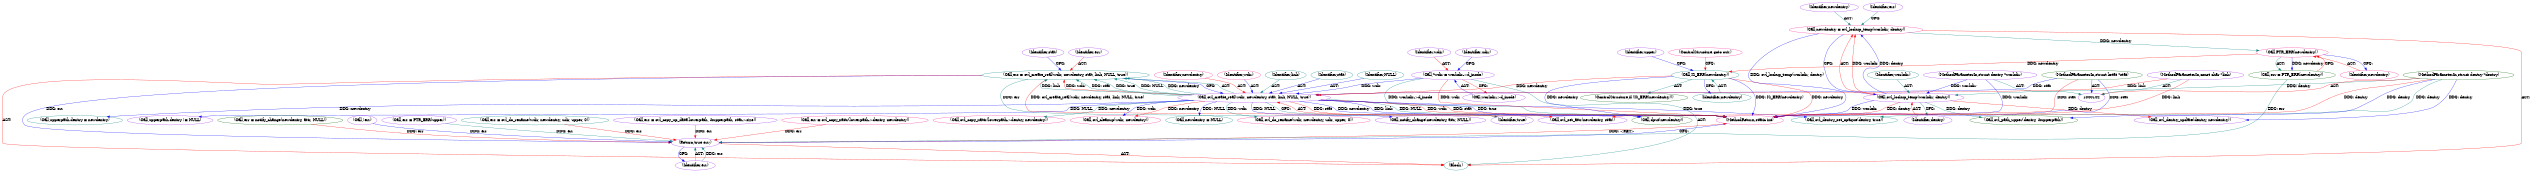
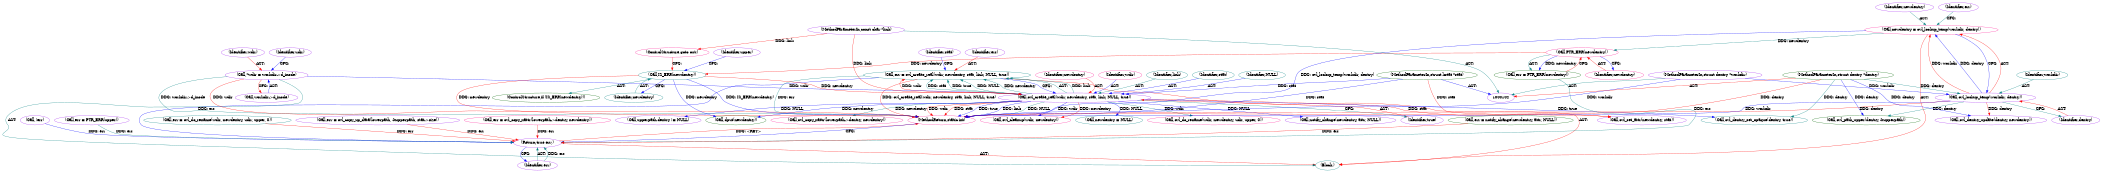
  digraph {
    node [color=purple]
    edge [color=blue]
    n1 [color=teal label="(Call,err = ovl_create_real(wdir, newdentry, stat, link, NULL, true))"]
    n2 [label="(Call,ovl_create_real(wdir, newdentry, stat, link, NULL, true))"]
    n3 [label="(Return,true err;)"]
    n4 [color=teal label="(Block,)"]
    n5 [color=deeppink label="(MethodReturn,static int)"]
-   n6 [color=teal label="(Call,upperpath.dentry = newdentry)"]
    n7 [label="(Call,upperpath.dentry != NULL)"]
    n8 [color=deeppink label="(Call,ovl_copy_xattr(lowerpath->dentry, newdentry))"]
    n9 [color=darkgreen label="(Call,dput(newdentry))"]
    n10 [label="(Call,ovl_set_attr(newdentry, stat))"]
    n11 [color=deeppink label="(Call,ovl_cleanup(wdir, newdentry))"]
    n12 [color=teal label="(Call,newdentry = NULL)"]
    n13 [color=teal label="(Call,ovl_dentry_set_opaque(dentry, true))"]
    n14 [color=deeppink label="(Call,ovl_do_rename(wdir, newdentry, udir, upper, 0))"]
    n15 [label="(Call,notify_change(newdentry, attr, NULL))"]
    n16 [label="(Identifier,true)"]
    n17 [label="(Identifier,err)"]
    n18 [label="(Call,*wdir = workdir->d_inode)"]
    n19 [label="(Call,workdir->d_inode)"]
    n20 [color=teal label="(Call,IS_ERR(newdentry))"]
    n21 [color=darkgreen label="(ControlStructure,if (IS_ERR(newdentry)))"]
    n22 [color=teal label="(Identifier,newdentry)"]
    n23 [color=deeppink label="(Call,PTR_ERR(newdentry))"]
    n24 [color=darkgreen label="(Call,err = PTR_ERR(newdentry))"]
    n25 [color=deeppink label="(Identifier,newdentry)"]
    n26 [color=deeppink label="(Call,newdentry = ovl_lookup_temp(workdir, dentry))"]
    n27 [label="(Call,ovl_lookup_temp(workdir, dentry))"]
    n28 [color=darkgreen label="(Call,ovl_path_upper(dentry, &upperpath))"]
    n29 [label="(Identifier,dentry)"]
    n30 [label="(Call,ovl_dentry_update(dentry, newdentry))"]
    n31 [label="(MethodParameterIn,struct dentry *workdir)"]
    1000102
    n33 [color=darkgreen label="(MethodParameterIn,struct dentry *dentry)"]
    n34 [color=darkgreen label="(MethodParameterIn,struct kstat *stat)"]
    n35 [label="(MethodParameterIn,const char *link)"]
    n36 [color=deeppink label="(Identifier,newdentry)"]
    n37 [label="(Identifier,wdir)"]
    n38 [color=deeppink label="(Identifier,wdir)"]
    n39 [label="(Identifier,udir)"]
    n40 [color=teal label="(Identifier,link)"]
    n41 [label="(Identifier,stat)"]
    n42 [label="(Identifier,err)"]
    n43 [color=darkgreen label="(Call,err = notify_change(newdentry, attr, NULL))"]
    n44 [color=teal label="(Identifier,workdir)"]
    n45 [label="(Identifier,upper)"]
    n46 [label="(Identifier,newdentry)"]
    n47 [label="(Call,!err)"]
    n48 [label="(Call,err = PTR_ERR(upper))"]
    n49 [color=teal label="(Call,err = ovl_do_rename(wdir, newdentry, udir, upper, 0))"]
    n50 [label="(Call,err = ovl_copy_up_data(lowerpath, &upperpath, stat->size))"]
    n51 [color=teal label="(Identifier,stat)"]
    n52 [label="(Identifier,err)"]
    n53 [color=deeppink label="(ControlStructure,goto out;)"]
    n54 [color=deeppink label="(Call,err = ovl_copy_xattr(lowerpath->dentry, newdentry))"]
    n55 [color=teal label="(Identifier,NULL)"]
    n1 -> n2 [label="CFG: "]
    n1 -> n3 [label="DDG: err"]
    n1 -> n4 [color=red label="AST: "]
    n1 -> n5 [color=teal label="DDG: err"]
    n1 -> n5 [color=red label="DDG: ovl_create_real(wdir, newdentry, stat, link, NULL, true)"]
    n2 -> n1 [color=teal label="AST: "]
    n2 -> n1 [color=teal label="DDG: link"]
    n2 -> n1 [color=red label="DDG: wdir"]
    n2 -> n1 [color=teal label="DDG: stat"]
    n2 -> n1 [color=teal label="DDG: true"]
    n2 -> n1 [color=teal label="DDG: NULL"]
    n2 -> n1 [color=teal label="DDG: newdentry"]
    n2 -> n5 [color=teal label="DDG: NULL"]
    n2 -> n5 [color=red label="DDG: wdir"]
    n2 -> n5 [color=red label="DDG: stat"]
    n2 -> n5 [label="DDG: true"]
    n2 -> n5 [label="DDG: link"]
-   n2 -> n6 [label="DDG: newdentry"]
    n2 -> n7 [label="DDG: NULL"]
    n2 -> n8 [color=teal label="DDG: newdentry"]
    n2 -> n9 [label="DDG: newdentry"]
    n2 -> n10 [color=red label="DDG: stat"]
    n2 -> n11 [label="DDG: wdir"]
    n2 -> n11 [color=red label="DDG: newdentry"]
    n2 -> n12 [label="DDG: NULL"]
    n2 -> n13 [label="DDG: true"]
    n2 -> n14 [color=teal label="DDG: wdir"]
    n2 -> n15 [label="DDG: NULL"]
    n2 -> n16 [color=teal label="CFG: "]
    n3 -> n4 [color=red label="AST: "]
    n3 -> n5 [color=red label="DDG: <RET>"]
    n3 -> n17 [label="CFG: "]
    n5 -> n3 [label="CFG: "]
    n16 -> n2 [color=red label="AST: "]
    n17 -> n3 [color=teal label="AST: "]
    n17 -> n3 [color=teal label="DDG: err"]
    n18 -> n2 [label="DDG: wdir"]
    n18 -> n4 [color=teal label="AST: "]
    n18 -> n5 [color=teal label="DDG: workdir->d_inode"]
    n18 -> n5 [color=red label="DDG: wdir"]
    n18 -> n19 [color=red label="CFG: "]
    n19 -> n18 [label="AST: "]
    n20 -> n2 [color=red label="DDG: newdentry"]
    n20 -> n5 [color=red label="DDG: newdentry"]
    n20 -> n5 [label="DDG: IS_ERR(newdentry)"]
    n20 -> n9 [label="DDG: newdentry"]
    n20 -> n21 [color=teal label="AST: "]
    n20 -> n22 [label="CFG: "]
    n22 -> n20 [color=teal label="AST: "]
    n23 -> n20 [color=red label="DDG: newdentry"]
    n23 -> n24 [color=teal label="AST: "]
    n23 -> n24 [label="DDG: newdentry"]
    n23 -> n25 [label="CFG: "]
    n24 -> n3 [color=teal label="DDG: err"]
    n24 -> n23 [color=red label="CFG: "]
    n25 -> n23 [color=red label="AST: "]
    n26 -> n4 [color=red label="AST: "]
    n26 -> n5 [label="DDG: ovl_lookup_temp(workdir, dentry)"]
    n26 -> n23 [color=teal label="DDG: newdentry"]
    n26 -> n27 [label="CFG: "]
    n27 -> n5 [color=red label="DDG: dentry"]
    n27 -> n5 [label="DDG: workdir"]
    n27 -> n26 [color=red label="AST: "]
    n27 -> n26 [color=red label="DDG: workdir"]
    n27 -> n26 [label="DDG: dentry"]
    n27 -> n28 [color=teal label="DDG: dentry"]
    n27 -> n29 [color=teal label="CFG: "]
    n27 -> n30 [color=red label="DDG: dentry"]
    n29 -> n27 [color=red label="AST: "]
    n31 -> n5 [label="DDG: workdir"]
    n31 -> n27 [label="DDG: workdir"]
    n31 -> 1000102 [color=teal label="AST: "]
    n33 -> n5 [color=red label="DDG: dentry"]
    n33 -> n13 [color=teal label="DDG: dentry"]
    n33 -> n27 [color=teal label="DDG: dentry"]
    n33 -> n28 [label="DDG: dentry"]
    n33 -> n30 [label="DDG: dentry"]
    n33 -> 1000102 [color=red label="AST: "]
    n34 -> n2 [label="DDG: stat"]
    n34 -> n5 [label="DDG: stat"]
    n34 -> n10 [color=red label="DDG: stat"]
    n34 -> 1000102 [label="AST: "]
    n35 -> n2 [color=red label="DDG: link"]
-   n35 -> n5 [color=red label="DDG: link"]
+   n35 -> n53 [color=red label="DDG: link"]
    n35 -> 1000102 [color=teal label="AST: "]
    n36 -> n2 [color=red label="AST: "]
    n37 -> n18 [color=red label="AST: "]
    n38 -> n2 [label="AST: "]
    n39 -> n18 [label="CFG: "]
    n40 -> n2 [color=teal label="AST: "]
    n41 -> n1 [label="CFG: "]
    n42 -> n1 [color=red label="AST: "]
    n43 -> n3 [color=red label="DDG: err"]
    n44 -> n27 [color=teal label="AST: "]
    n45 -> n20 [label="CFG: "]
    n46 -> n26 [color=teal label="AST: "]
    n47 -> n3 [label="DDG: err"]
    n48 -> n3 [color=teal label="DDG: err"]
    n49 -> n3 [color=red label="DDG: err"]
    n50 -> n3 [color=red label="DDG: err"]
    n51 -> n2 [label="AST: "]
    n52 -> n26 [color=teal label="CFG: "]
    n53 -> n20 [color=red label="CFG: "]
    n54 -> n3 [color=red label="DDG: err"]
    n55 -> n2 [label="AST: "]
  }
